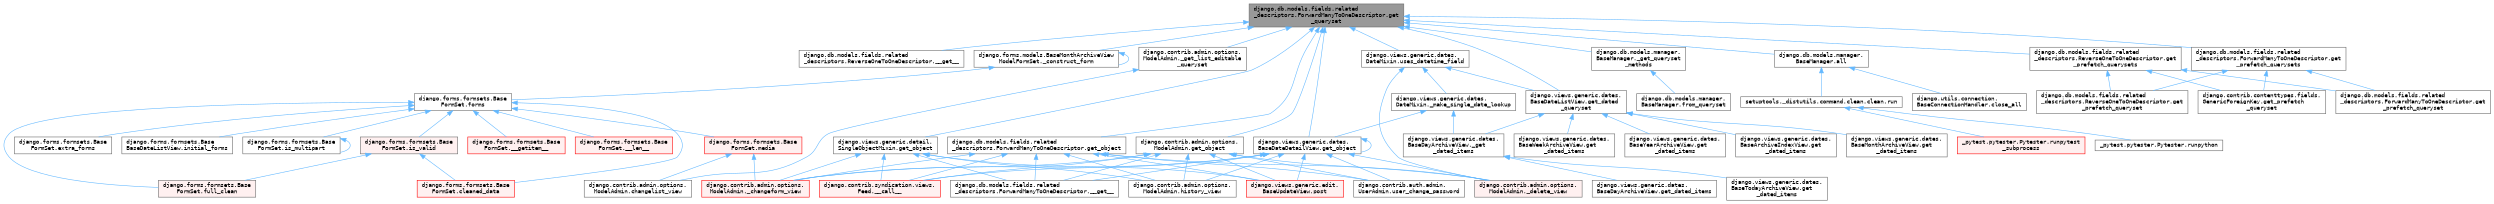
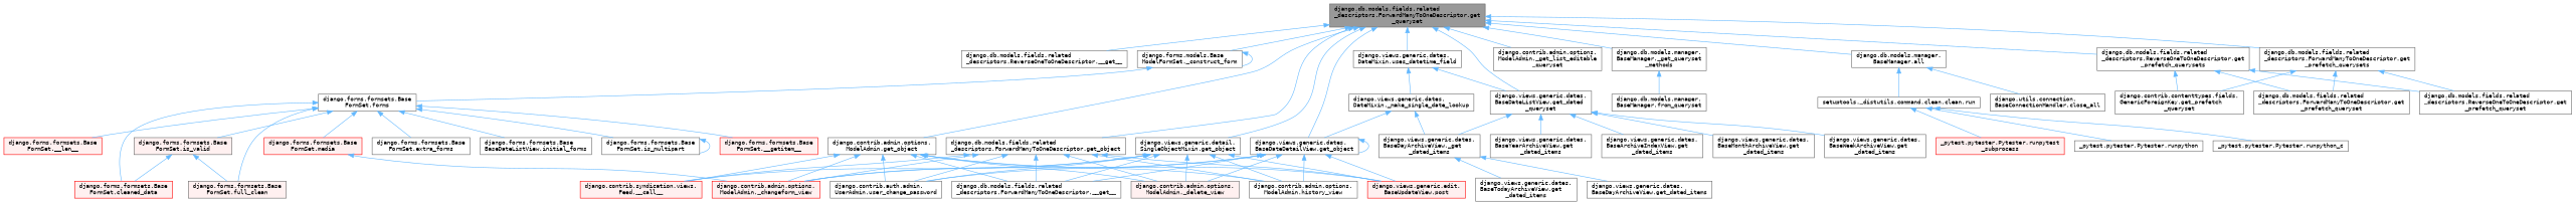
  digraph {
    fontname="DejaVu Sans Mono"
    rankdir=TB
    node [color=grey40 fillcolor=white fontname="DejaVu Sans Mono" fontsize=10 shape=box style=filled]
    edge [color=steelblue1 dir=back fontname="DejaVu Sans Mono" fontsize=10 labelfontname=Helvetica labelfontsize=10 style=solid]
    n1 [color=gray40 fillcolor=grey60 fontcolor=black height=0.2 label="django.db.models.fields.related\l_descriptors.ForwardManyToOneDescriptor.get\l_queryset" width=0.4]
    n2 [height=0.2 label="django.db.models.fields.related\l_descriptors.ReverseOneToOneDescriptor.__get__" width=0.4]
-   n3 [height=0.2 label="django.forms.models.BaseMonthArchiveView\lModelFormSet._construct_form" width=0.4]
+   n3 [height=0.2 label="django.forms.models.Base\lModelFormSet._construct_form" width=0.4]
    n4 [height=0.2 label="django.contrib.admin.options.\lModelAdmin._get_list_editable\l_queryset" width=0.4]
    n5 [height=0.2 label="django.db.models.manager.\lBaseManager._get_queryset\l_methods" width=0.4]
    n6 [height=0.2 label="django.db.models.manager.\lBaseManager.all" width=0.4]
    n7 [height=0.2 label="django.views.generic.dates.\lBaseDateListView.get_dated\l_queryset" width=0.4]
    n8 [height=0.2 label="django.contrib.admin.options.\lModelAdmin.get_object" width=0.4]
    n9 [height=0.2 label="django.db.models.fields.related\l_descriptors.ForwardManyToOneDescriptor.get_object" width=0.4]
    n10 [height=0.2 label="django.views.generic.dates.\lBaseDateDetailView.get_object" width=0.4]
    n11 [height=0.2 label="django.views.generic.detail.\lSingleObjectMixin.get_object" width=0.4]
    n12 [height=0.2 label="django.db.models.fields.related\l_descriptors.ForwardManyToOneDescriptor.get\l_prefetch_querysets" width=0.4]
    n13 [height=0.2 label="django.db.models.fields.related\l_descriptors.ReverseOneToOneDescriptor.get\l_prefetch_querysets" width=0.4]
    n14 [height=0.2 label="django.views.generic.dates.\lDateMixin.uses_datetime_field" width=0.4]
    n15 [height=0.2 label="django.forms.formsets.Base\lFormSet.forms" width=0.4]
-   n16 [height=0.2 label="django.contrib.admin.options.\lModelAdmin.changelist_view" width=0.4]
    n17 [height=0.2 label="django.db.models.manager.\lBaseManager.from_queryset" width=0.4]
    n18 [height=0.2 label="django.utils.connection.\lBaseConnectionHandler.close_all" width=0.4]
    n19 [height=0.2 label="setuptools._distutils.command.clean.clean.run" width=0.4]
    n20 [height=0.2 label="django.views.generic.dates.\lBaseDayArchiveView._get\l_dated_items" width=0.4]
    n21 [height=0.2 label="django.views.generic.dates.\lBaseArchiveIndexView.get\l_dated_items" width=0.4]
    n22 [height=0.2 label="django.views.generic.dates.\lBaseMonthArchiveView.get\l_dated_items" width=0.4]
    n23 [height=0.2 label="django.views.generic.dates.\lBaseWeekArchiveView.get\l_dated_items" width=0.4]
    n24 [height=0.2 label="django.views.generic.dates.\lBaseYearArchiveView.get\l_dated_items" width=0.4]
    n25 [color=red fillcolor="#FFF0F0" height=0.2 label="django.contrib.admin.options.\lModelAdmin._changeform_view" width=0.4]
    n26 [color=red fillcolor="#FFF0F0" height=0.2 label="django.contrib.syndication.views.\lFeed.__call__" width=0.4]
    n27 [height=0.2 label="django.db.models.fields.related\l_descriptors.ForwardManyToOneDescriptor.__get__" width=0.4]
    n28 [fillcolor="#FFF0F0" height=0.2 label="django.contrib.admin.options.\lModelAdmin._delete_view" width=0.4]
    n29 [height=0.2 label="django.contrib.admin.options.\lModelAdmin.history_view" width=0.4]
    n30 [color=red fillcolor="#FFF0F0" height=0.2 label="django.views.generic.edit.\lBaseUpdateView.post" width=0.4]
    n31 [height=0.2 label="django.contrib.auth.admin.\lUserAdmin.user_change_password" width=0.4]
    n32 [height=0.2 label="django.contrib.contenttypes.fields.\lGenericForeignKey.get_prefetch\l_queryset" width=0.4]
    n33 [height=0.2 label="django.db.models.fields.related\l_descriptors.ForwardManyToOneDescriptor.get\l_prefetch_queryset" width=0.4]
    n34 [height=0.2 label="django.db.models.fields.related\l_descriptors.ReverseOneToOneDescriptor.get\l_prefetch_queryset" width=0.4]
    n35 [height=0.2 label="django.views.generic.dates.\lDateMixin._make_single_date_lookup" width=0.4]
    n36 [color=red fillcolor="#FFF0F0" height=0.2 label="django.forms.formsets.Base\lFormSet.__getitem__" width=0.4]
    n37 [color=red fillcolor="#FFF0F0" height=0.2 label="django.forms.formsets.Base\lFormSet.__len__" width=0.4]
    n38 [color=red fillcolor="#FFF0F0" height=0.2 label="django.forms.formsets.Base\lFormSet.cleaned_data" width=0.4]
    n39 [height=0.2 label="django.forms.formsets.Base\lFormSet.extra_forms" width=0.4]
    n40 [fillcolor="#FFF0F0" height=0.2 label="django.forms.formsets.Base\lFormSet.full_clean" width=0.4]
    n41 [height=0.2 label="django.forms.formsets.Base\lBaseDateListView.initial_forms" width=0.4]
    n42 [height=0.2 label="django.forms.formsets.Base\lFormSet.is_multipart" width=0.4]
    n43 [fillcolor="#FFF0F0" height=0.2 label="django.forms.formsets.Base\lFormSet.is_valid" width=0.4]
    n44 [color=red fillcolor="#FFF0F0" height=0.2 label="django.forms.formsets.Base\lFormSet.media" width=0.4]
    n45 [color=red fillcolor="#FFF0F0" height=0.2 label="_pytest.pytester.Pytester.runpytest\l_subprocess" width=0.4]
    n46 [height=0.2 label="_pytest.pytester.Pytester.runpython" width=0.4]
+   n47 [height=0.2 label="_pytest.pytester.Pytester.runpython_c" width=0.4]
    n48 [height=0.2 label="django.views.generic.dates.\lBaseDayArchiveView.get_dated_items" width=0.4]
    n49 [height=0.2 label="django.views.generic.dates.\lBaseTodayArchiveView.get\l_dated_items" width=0.4]
    n1 -> n2
    n1 -> n3
    n1 -> n4
    n1 -> n5
    n1 -> n6
    n1 -> n7
    n1 -> n8
    n1 -> n9
    n1 -> n10
    n1 -> n11
    n1 -> n12
    n1 -> n13
    n1 -> n14
    n3 -> n3
    n3 -> n15
-   n4 -> n16
    n5 -> n17
    n6 -> n18
    n6 -> n19
    n7 -> n20
    n7 -> n21
    n7 -> n22
    n7 -> n23
    n7 -> n24
    n8 -> n25
    n8 -> n26
    n8 -> n27
    n8 -> n28
    n8 -> n29
    n8 -> n30
    n8 -> n31
    n9 -> n25
    n9 -> n26
    n9 -> n27
    n9 -> n28
    n9 -> n29
    n9 -> n30
    n9 -> n31
    n10 -> n10
    n10 -> n25
-   n10 -> n26
    n10 -> n27
    n10 -> n28
    n10 -> n29
    n10 -> n30
    n10 -> n31
    n11 -> n25
    n11 -> n26
    n11 -> n27
-   n14 -> n28
+   n11 -> n28
    n11 -> n29
    n11 -> n30
+   n11 -> n31
    n12 -> n32
    n12 -> n33
    n12 -> n34
    n13 -> n32
    n13 -> n33
    n13 -> n34
    n14 -> n7
    n14 -> n35
    n15 -> n36
    n15 -> n37
    n15 -> n38
    n15 -> n39
    n15 -> n40
    n15 -> n41
    n15 -> n42
    n15 -> n43
    n15 -> n44
    n19 -> n45
    n19 -> n46
+   n19 -> n47
    n20 -> n48
    n20 -> n49
    n35 -> n10
    n35 -> n20
    n42 -> n42
    n43 -> n38
    n43 -> n40
-   n44 -> n16
    n44 -> n25
  }
